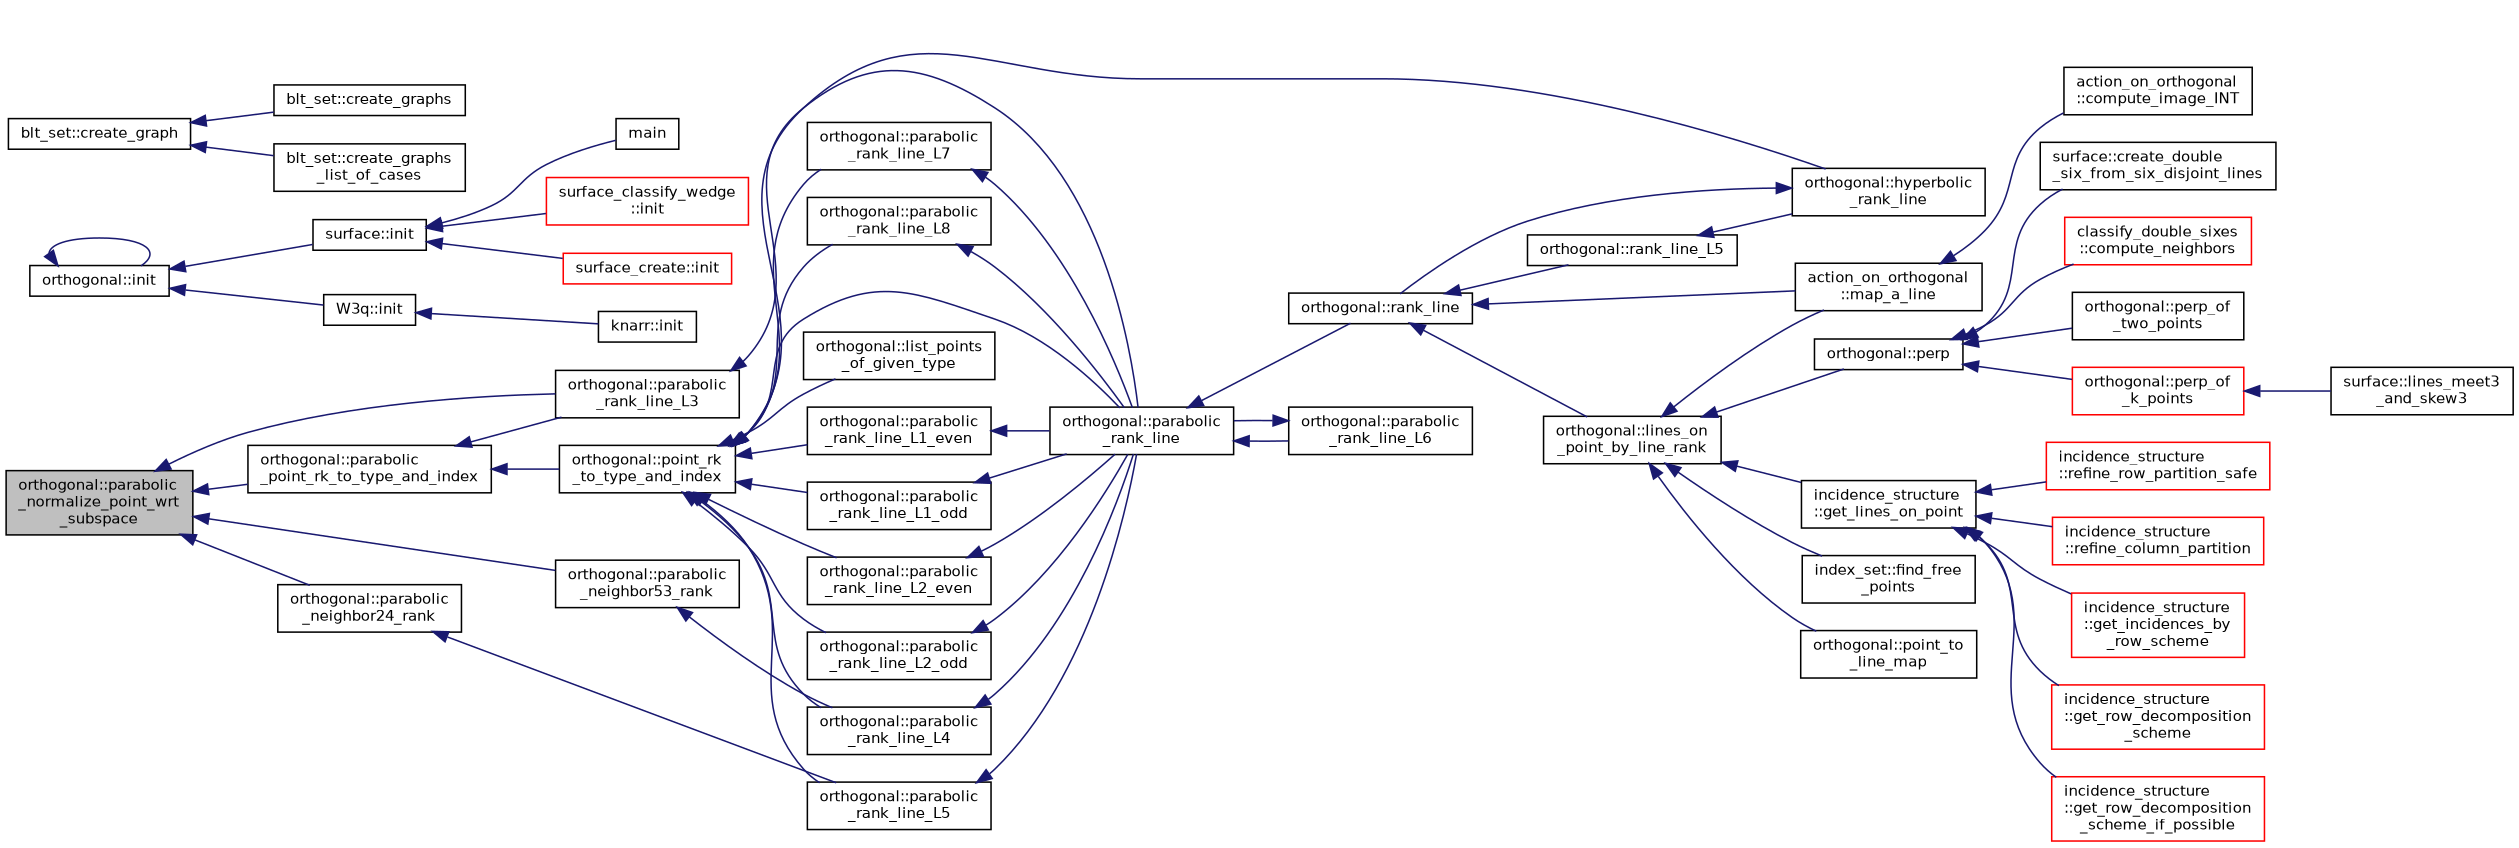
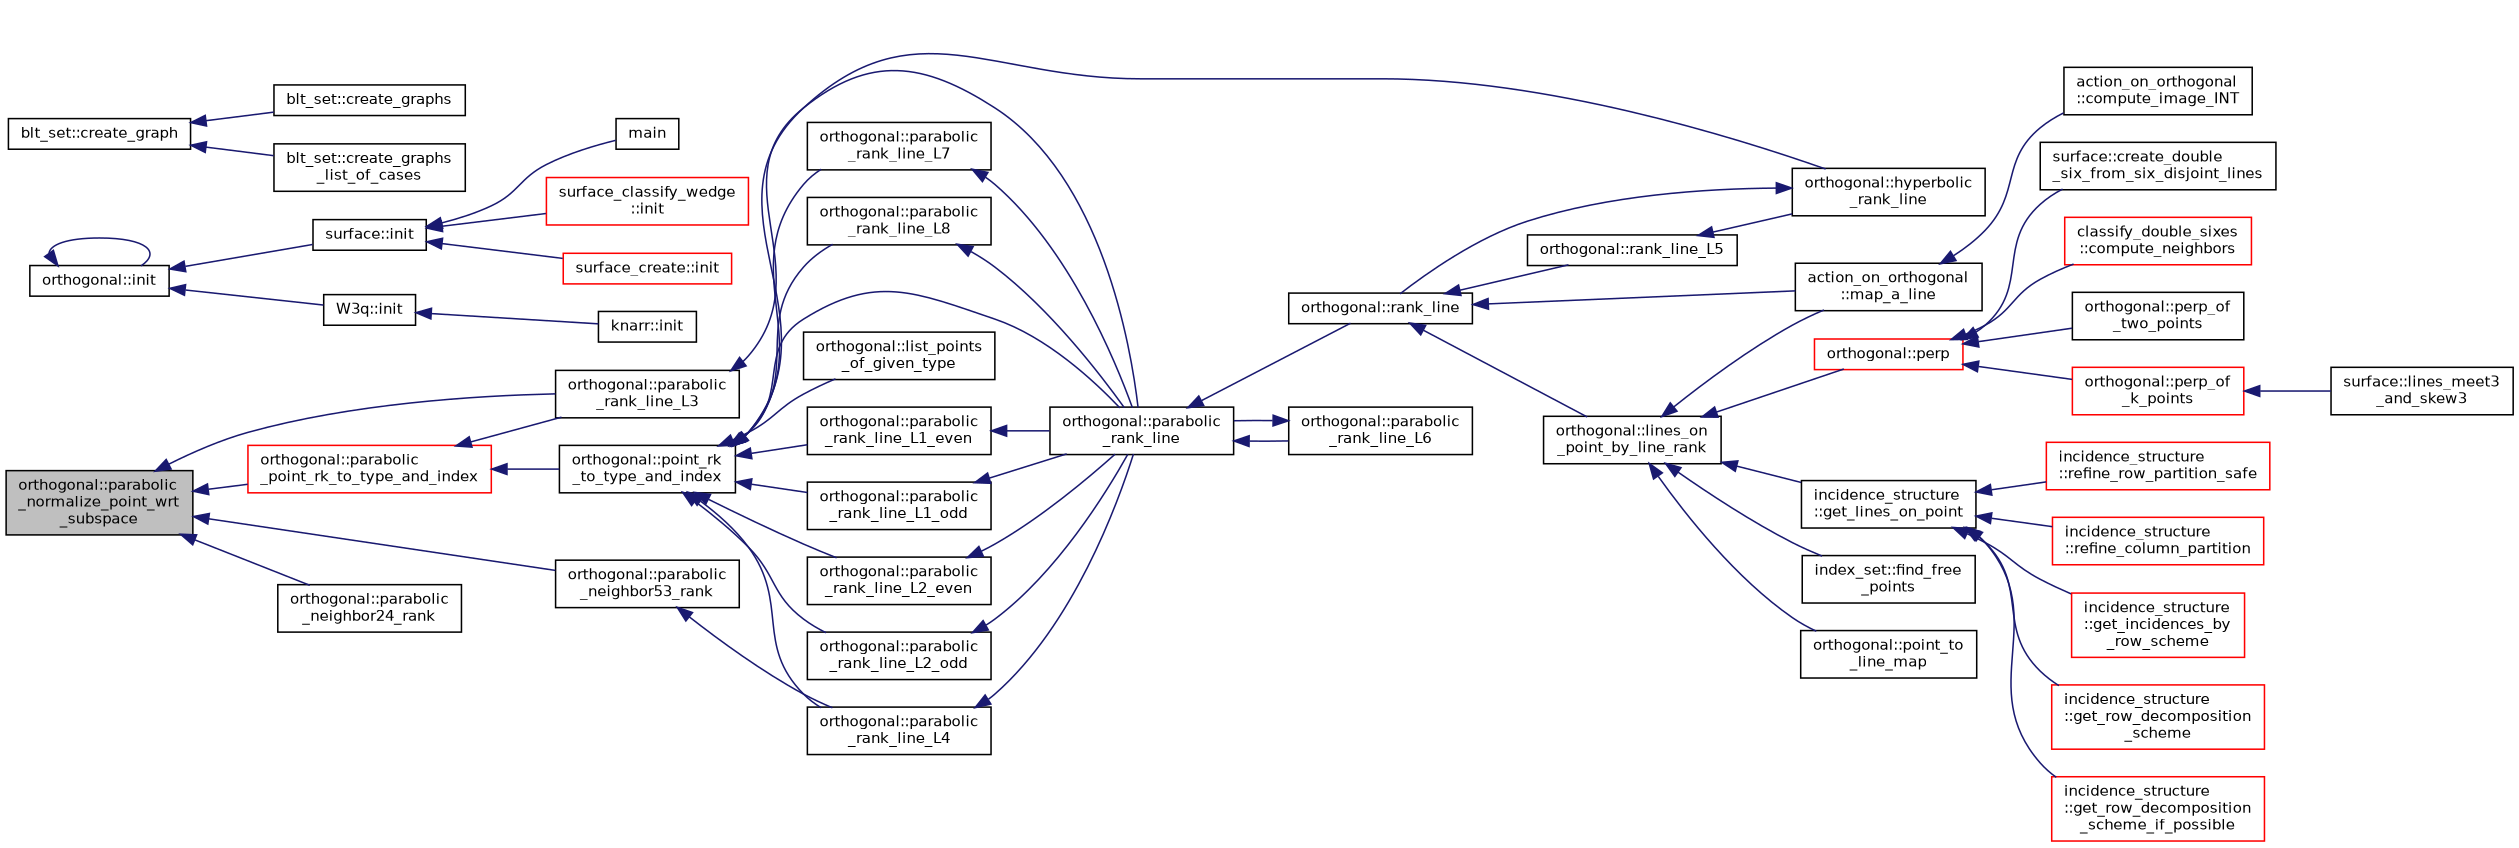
  digraph {
    rankdir=LR
    node [color=black fillcolor=white fontname=Helvetica fontsize=10 shape=record style=filled]
    edge [color=midnightblue dir=back fontname=Helvetica fontsize=10 labelfontname=Helvetica labelfontsize=10 style=solid]
    n1 [fillcolor=grey75 fontcolor=black height=0.2 label="orthogonal::parabolic\l_normalize_point_wrt\l_subspace" width=0.4]
-   n2 [height=0.2 label="orthogonal::parabolic\l_point_rk_to_type_and_index" width=0.4]
+   n2 [color=red height=0.2 label="orthogonal::parabolic\l_point_rk_to_type_and_index" width=0.4]
    n3 [height=0.2 label="orthogonal::parabolic\l_rank_line_L3" width=0.4]
    n4 [height=0.2 label="orthogonal::parabolic\l_neighbor53_rank" width=0.4]
    n5 [height=0.2 label="orthogonal::parabolic\l_neighbor24_rank" width=0.4]
    n6 [height=0.2 label="orthogonal::point_rk\l_to_type_and_index" width=0.4]
    n7 [height=0.2 label="orthogonal::parabolic\l_rank_line" width=0.4]
    n8 [height=0.2 label="orthogonal::parabolic\l_rank_line_L4" width=0.4]
-   n9 [height=0.2 label="orthogonal::parabolic\l_rank_line_L5" width=0.4]
    n10 [height=0.2 label="orthogonal::list_points\l_of_given_type" width=0.4]
    n11 [height=0.2 label="orthogonal::hyperbolic\l_rank_line" width=0.4]
    n12 [height=0.2 label="orthogonal::parabolic\l_rank_line_L1_even" width=0.4]
    n13 [height=0.2 label="orthogonal::parabolic\l_rank_line_L1_odd" width=0.4]
    n14 [height=0.2 label="orthogonal::parabolic\l_rank_line_L2_even" width=0.4]
    n15 [height=0.2 label="orthogonal::parabolic\l_rank_line_L2_odd" width=0.4]
    n16 [height=0.2 label="orthogonal::parabolic\l_rank_line_L7" width=0.4]
    n17 [height=0.2 label="orthogonal::parabolic\l_rank_line_L8" width=0.4]
    n18 [height=0.2 label="orthogonal::rank_line" width=0.4]
    n19 [height=0.2 label="orthogonal::parabolic\l_rank_line_L6" width=0.4]
    n20 [height=0.2 label="orthogonal::init" width=0.4]
    n21 [height=0.2 label="surface::init" width=0.4]
    n22 [height=0.2 label="W3q::init" width=0.4]
    n23 [height=0.2 label=main width=0.4]
    n24 [color=red height=0.2 label="surface_classify_wedge\l::init" width=0.4]
    n25 [color=red height=0.2 label="surface_create::init" width=0.4]
    n26 [height=0.2 label="knarr::init" width=0.4]
    n27 [height=0.2 label="orthogonal::lines_on\l_point_by_line_rank" width=0.4]
    n28 [height=0.2 label="orthogonal::rank_line_L5" width=0.4]
    n29 [height=0.2 label="action_on_orthogonal\l::map_a_line" width=0.4]
    n30 [height=0.2 label="index_set::find_free\l_points" width=0.4]
    n31 [height=0.2 label="orthogonal::point_to\l_line_map" width=0.4]
-   n32 [height=0.2 label="orthogonal::perp" width=0.4]
+   n32 [color=red height=0.2 label="orthogonal::perp" width=0.4]
    n33 [height=0.2 label="incidence_structure\l::get_lines_on_point" width=0.4]
    n34 [height=0.2 label="action_on_orthogonal\l::compute_image_INT" width=0.4]
    n35 [height=0.2 label="blt_set::create_graph" width=0.4]
    n36 [height=0.2 label="blt_set::create_graphs" width=0.4]
    n37 [height=0.2 label="blt_set::create_graphs\l_list_of_cases" width=0.4]
    n38 [height=0.2 label="orthogonal::perp_of\l_two_points" width=0.4]
    n39 [color=red height=0.2 label="orthogonal::perp_of\l_k_points" width=0.4]
    n40 [height=0.2 label="surface::create_double\l_six_from_six_disjoint_lines" width=0.4]
    n41 [color=red height=0.2 label="classify_double_sixes\l::compute_neighbors" width=0.4]
    n42 [color=red height=0.2 label="incidence_structure\l::refine_row_partition_safe" width=0.4]
    n43 [color=red height=0.2 label="incidence_structure\l::refine_column_partition" width=0.4]
    n44 [color=red height=0.2 label="incidence_structure\l::get_incidences_by\l_row_scheme" width=0.4]
    n45 [color=red height=0.2 label="incidence_structure\l::get_row_decomposition\l_scheme" width=0.4]
    n46 [color=red height=0.2 label="incidence_structure\l::get_row_decomposition\l_scheme_if_possible" width=0.4]
    n47 [height=0.2 label="surface::lines_meet3\l_and_skew3" width=0.4]
    n1 -> n2
    n1 -> n3
    n1 -> n4
    n1 -> n5
    n2 -> n3
    n2 -> n6
    n3 -> n7
    n4 -> n8
-   n5 -> n9
    n6 -> n7
    n6 -> n8
-   n6 -> n9
    n6 -> n10
    n6 -> n11
    n6 -> n12
    n6 -> n13
    n6 -> n14
    n6 -> n15
    n6 -> n16
    n6 -> n17
    n7 -> n18
    n7 -> n19
    n8 -> n7
-   n9 -> n7
    n11 -> n18
    n12 -> n7
    n13 -> n7
    n14 -> n7
    n15 -> n7
    n16 -> n7
    n17 -> n7
    n18 -> n27
    n18 -> n28
    n18 -> n29
    n19 -> n7
    n20 -> n20
    n20 -> n21
    n20 -> n22
    n21 -> n23
    n21 -> n24
    n21 -> n25
    n22 -> n26
    n27 -> n29
    n27 -> n30
    n27 -> n31
    n27 -> n32
    n27 -> n33
    n28 -> n11
    n29 -> n34
    n32 -> n38
    n32 -> n39
    n32 -> n40
    n32 -> n41
    n33 -> n42
    n33 -> n43
    n33 -> n44
    n33 -> n45
    n33 -> n46
    n35 -> n36
    n35 -> n37
    n39 -> n47
  }
